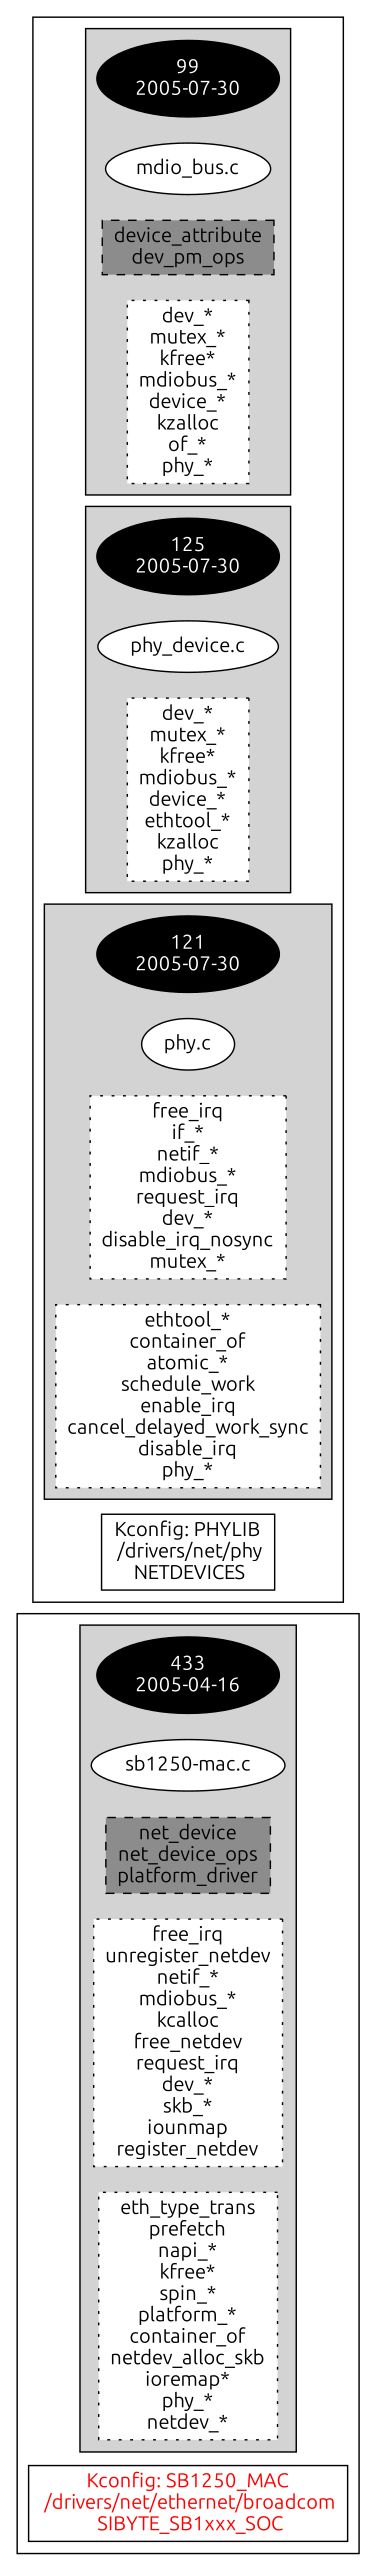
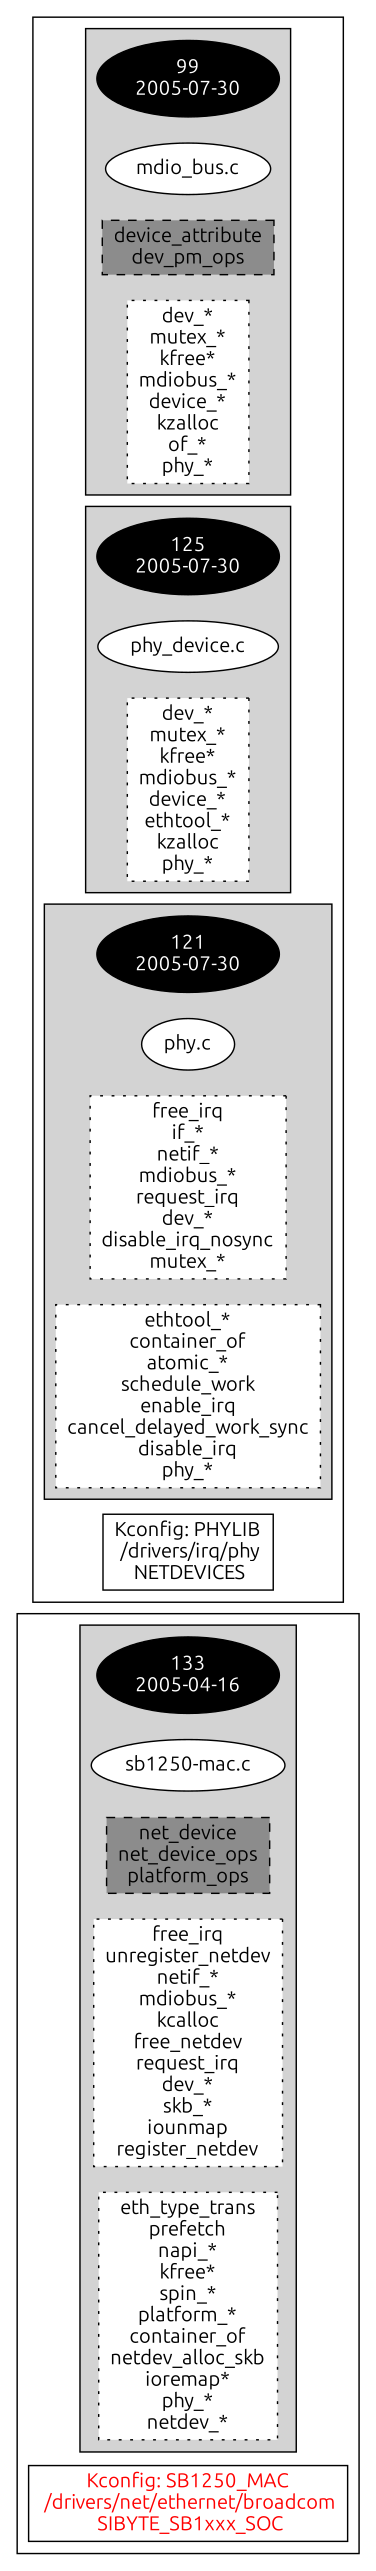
  digraph {
    ranksep=2
    splines=ortho
    rankdir=LR
    fontname=Ubuntu
    node [fillcolor=white fontcolor=black style=filled fontname=Ubuntu shape=box]
-   n1 [fillcolor=black fontcolor=white label="433\n2005-04-16" shape=""]
+   n1 [fillcolor=black fontcolor=white label="133\n2005-04-16" shape=""]
    n2 [label="sb1250-mac.c\n" shape=""]
-   n3 [fillcolor=grey55 label="net_device\nnet_device_ops\nplatform_driver\n" style="filled,dashed"]
+   n3 [fillcolor=grey55 label="net_device\nnet_device_ops\nplatform_ops\n" style="filled,dashed"]
    n4 [label="free_irq\nunregister_netdev\nnetif_*\nmdiobus_*\nkcalloc\nfree_netdev\nrequest_irq\ndev_*\nskb_*\niounmap\nregister_netdev\n" style="filled,dotted"]
    n5 [label="eth_type_trans\nprefetch\nnapi_*\nkfree*\nspin_*\nplatform_*\ncontainer_of\nnetdev_alloc_skb\nioremap*\nphy_*\nnetdev_*\n" style="filled,dotted"]
    n6 [fontcolor=red label="Kconfig: SB1250_MAC\n /drivers/net/ethernet/broadcom\n  SIBYTE_SB1xxx_SOC " fillcolor="" style=""]
    n7 [fillcolor=black fontcolor=white label="99\n2005-07-30" shape=""]
    n8 [label="mdio_bus.c\n" shape=""]
    n9 [fillcolor=grey55 label="device_attribute\ndev_pm_ops\n" style="filled,dashed"]
    n10 [label="dev_*\nmutex_*\nkfree*\nmdiobus_*\ndevice_*\nkzalloc\nof_*\nphy_*\n" style="filled,dotted"]
    n11 [fillcolor=black fontcolor=white label="125\n2005-07-30" shape=""]
    n12 [label="phy_device.c\n" shape=""]
    n13 [label="dev_*\nmutex_*\nkfree*\nmdiobus_*\ndevice_*\nethtool_*\nkzalloc\nphy_*\n" style="filled,dotted"]
    n14 [fillcolor=black fontcolor=white label="121\n2005-07-30" shape=""]
    n15 [label="phy.c\n" shape=""]
    n16 [label="free_irq\nif_*\nnetif_*\nmdiobus_*\nrequest_irq\ndev_*\ndisable_irq_nosync\nmutex_*\n" style="filled,dotted"]
    n17 [label="ethtool_*\ncontainer_of\natomic_*\nschedule_work\nenable_irq\ncancel_delayed_work_sync\ndisable_irq\nphy_*\n" style="filled,dotted"]
-   n18 [label="Kconfig: PHYLIB\n /drivers/net/phy\n  NETDEVICES " fillcolor="" fontcolor="" style=""]
+   n18 [label="Kconfig: PHYLIB\n /drivers/irq/phy\n  NETDEVICES " fillcolor="" fontcolor="" style=""]
    subgraph cluster_1 {
      n6
      subgraph cluster_2 {
        style=filled
        n1
        n2
        n3
        n4
        n5
      }
    }
    subgraph cluster_3 {
      n18
      subgraph cluster_4 {
        style=filled
        n7
        n8
        n9
        n10
      }
      subgraph cluster_5 {
        style=filled
        n11
        n12
        n13
      }
      subgraph cluster_6 {
        style=filled
        n14
        n15
        n16
        n17
      }
    }
  }
